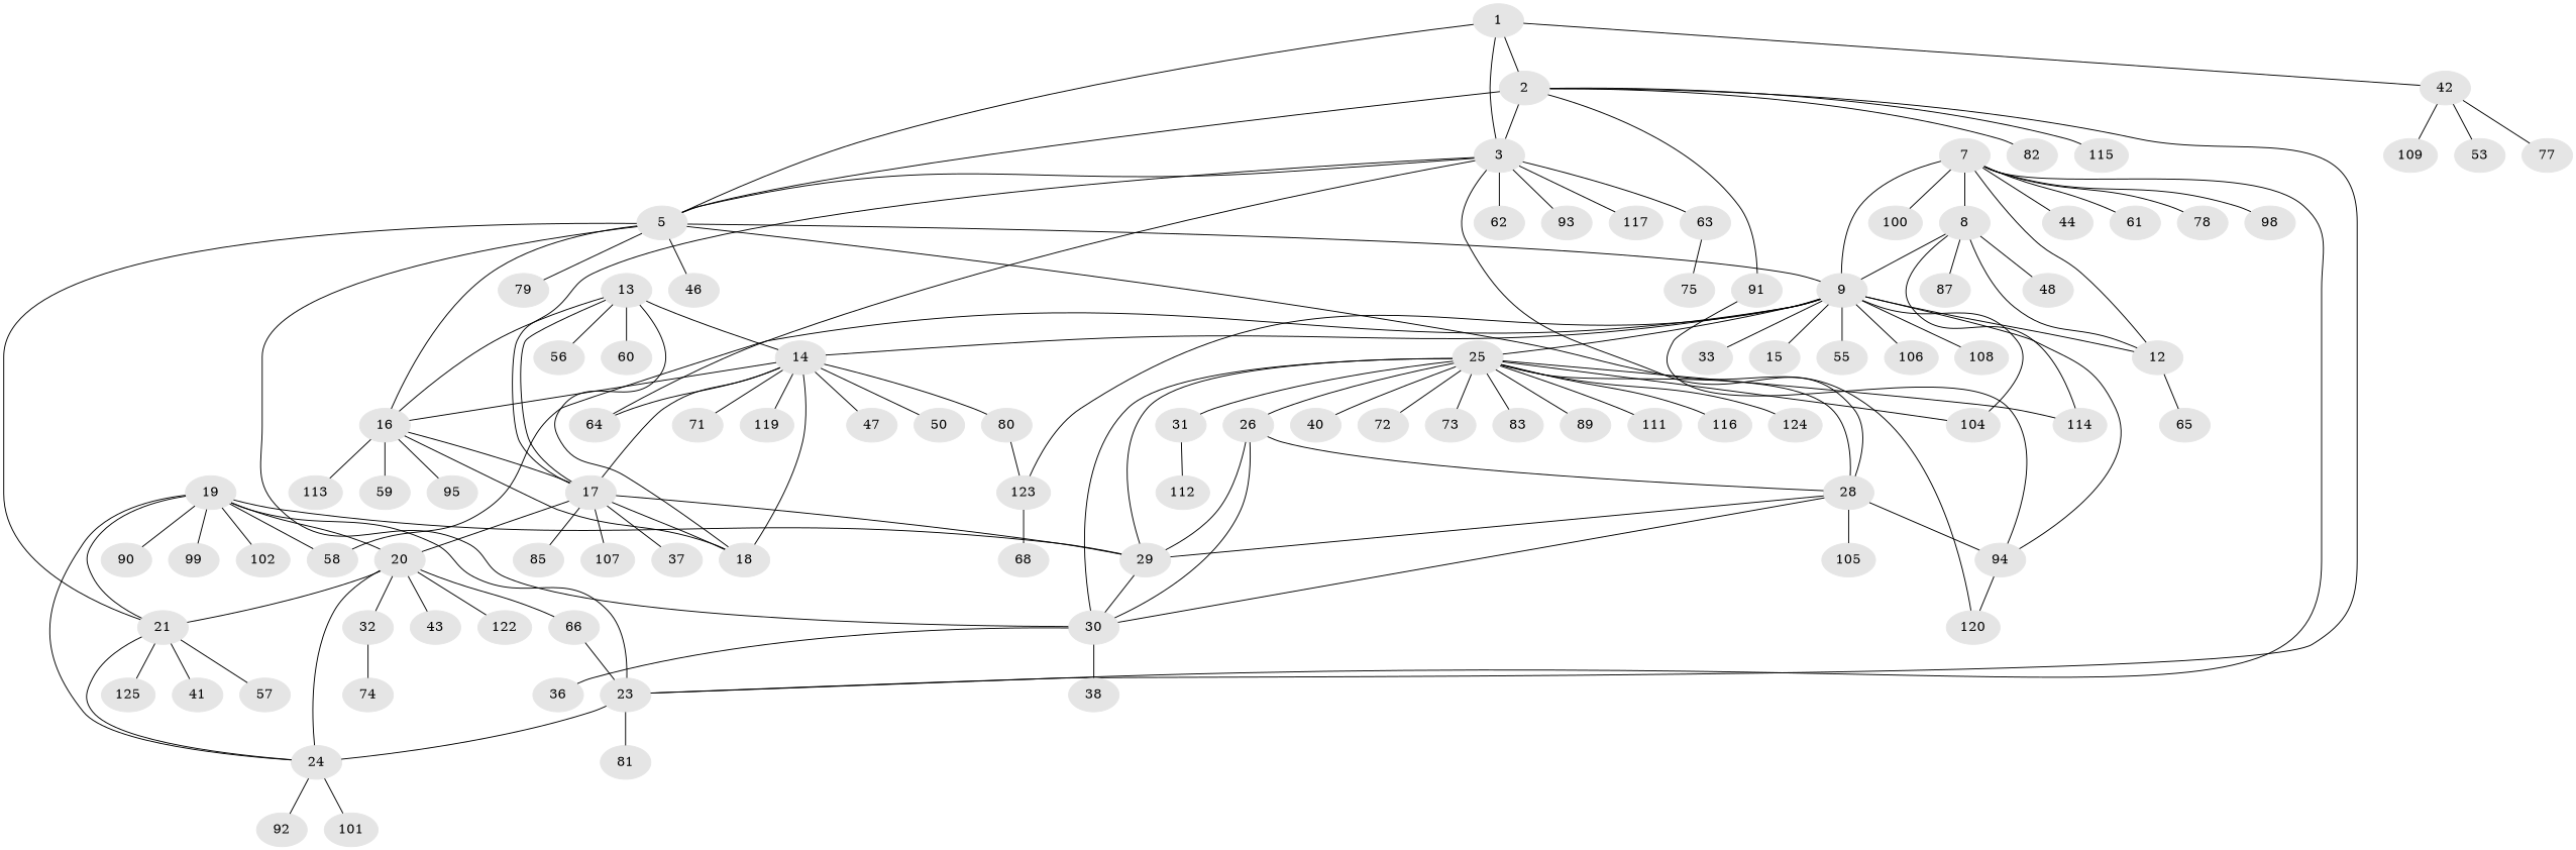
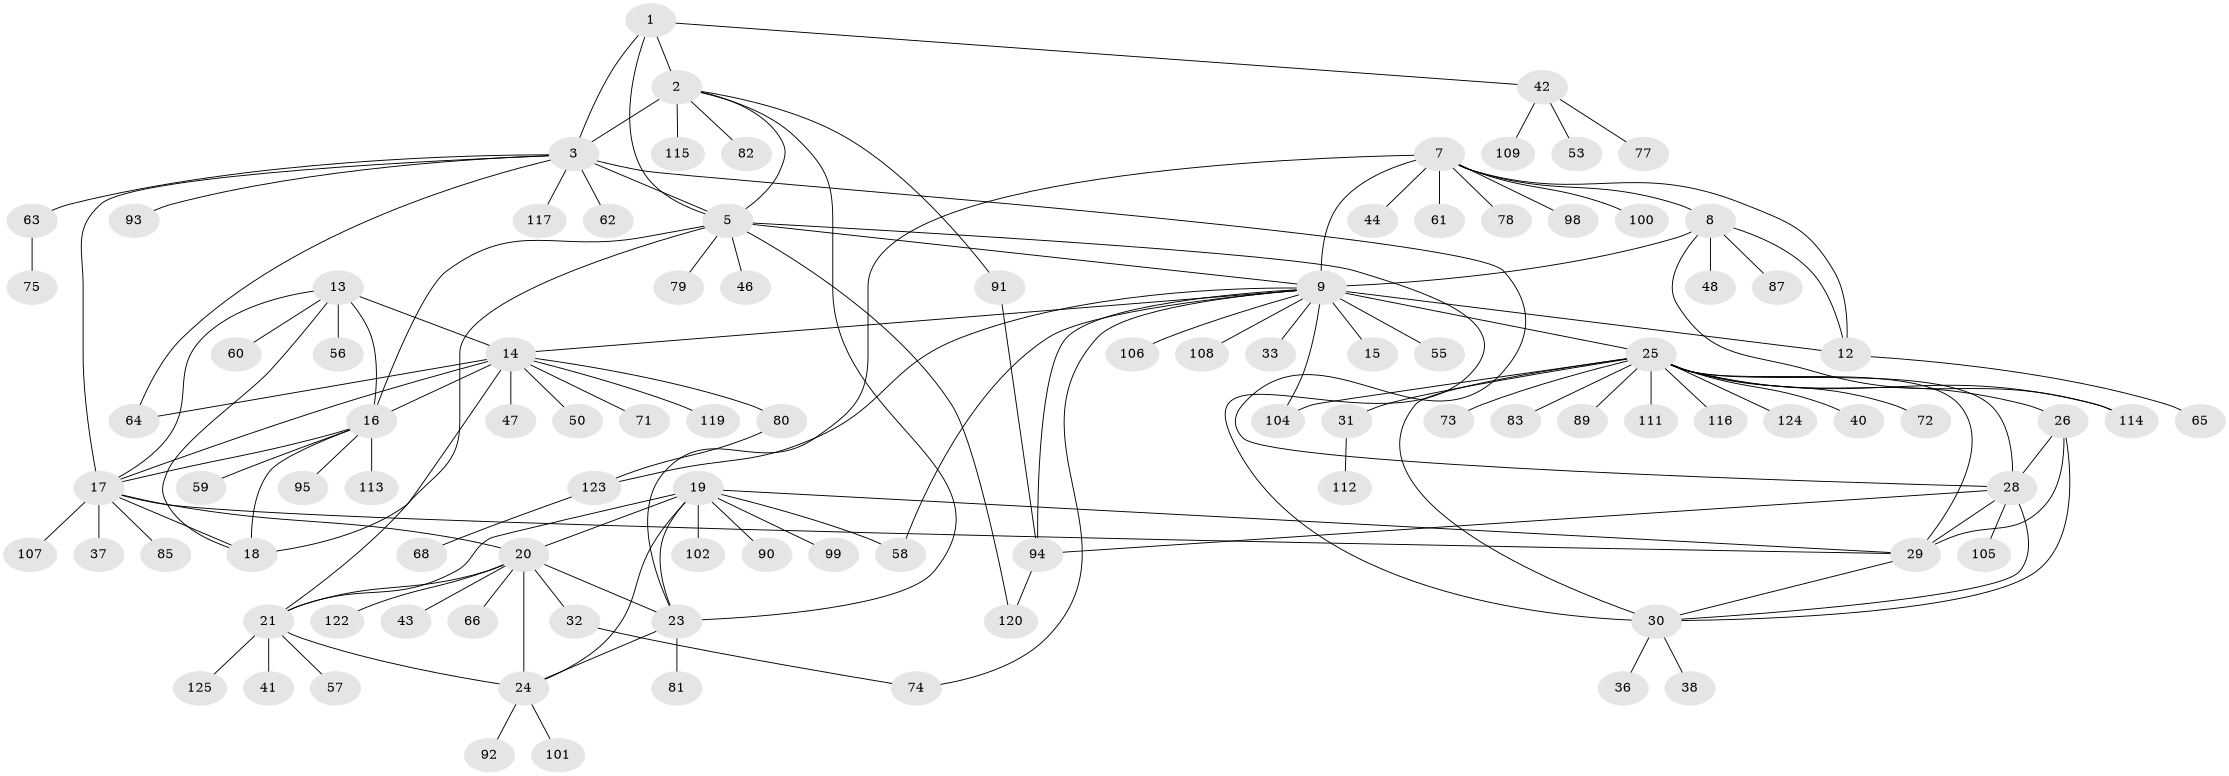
  graph {
    node [color=gray90 style=filled]
    1 [super="+84"]
    2 [super="+6"]
    3 [super="+4"]
    5 [super="+34"]
    42 [super="+88"]
    23 [super="+52"]
    82
    91
    115
    17 [super="+76"]
    28
    62
    63 [super="+103"]
    64
    93
    117
    46
    9 [super="+10"]
    16 [super="+96"]
    21 [super="+70"]
    30 [super="+35"]
    79
    120
    53
    77
    109
    24 [super="+67"]
    81
    94 [super="+97"]
    18
    20 [super="+22"]
    29 [super="+54"]
    37
    85
    107
    105
    75
    12 [super="+86"]
    14 [super="+15"]
    25 [super="+27"]
    33
    n42 [label=15]
    55
    58
    74
    104
    106
    108
    123
    59
    95
    113
    41 [super="+49"]
    57
    125
    36
    38
    7 [super="+11"]
    8 [super="+69"]
    44
    61
    78
    98
    100 [super="+118"]
    48 [super="+51"]
    87
    114
    65
    47
    50
    71 [super="+110"]
    80
    119
    26
    31
    40
    72
    73
    83
    89
    111
    116
    124
    68
    13 [super="+121"]
    56
    60
    32 [super="+39"]
    43
    66
    122
    19 [super="+127"]
    90 [super="+126"]
    99
    102
    92
    101
    112
    1 -- 2 [weight=2]
    1 -- 3 [weight=2]
    1 -- 5
    1 -- 42
    2 -- 3 [weight=4]
    2 -- 5 [weight=2]
    2 -- 23
    2 -- 82
    2 -- 91
    2 -- 115
    3 -- 5 [weight=2]
    3 -- 17
    3 -- 28
    3 -- 62
    3 -- 63
    3 -- 64
    3 -- 93
    3 -- 117
    5 -- 46
    5 -- 9
    5 -- 16
    5 -- 21
    5 -- 30
    5 -- 79
    5 -- 120
    42 -- 53
    42 -- 77
    42 -- 109
    23 -- 24
    23 -- 81
    91 -- 94
    17 -- 18
    17 -- 20
    17 -- 29
    17 -- 37
    17 -- 85
    17 -- 107
    28 -- 30
    28 -- 94
    28 -- 29
    28 -- 105
    63 -- 75
    9 -- 94
    9 -- 12 [weight=2]
    9 -- 14
    9 -- 25
    9 -- 33
    9 -- n42
    9 -- 55
    9 -- 58
+   9 -- 74
    9 -- 104
    9 -- 106
    9 -- 108
    9 -- 123
    16 -- 17
    16 -- 18
    16 -- 59
    16 -- 95
    16 -- 113
    21 -- 24
    21 -- 41
    21 -- 57
    21 -- 125
    30 -- 36
    30 -- 38
    24 -- 92
    24 -- 101
    94 -- 120
-   66 -- 23 [weight=2]
+   20 -- 23 [weight=2]
    20 -- 21 [weight=2]
    20 -- 24 [weight=2]
    20 -- 32
    20 -- 43
    20 -- 66
    20 -- 122
    29 -- 30
    12 -- 65
    14 -- 17 [weight=2]
    14 -- 64
    14 -- 16 [weight=2]
    14 -- 18 [weight=2]
    14 -- 47
    14 -- 50
    14 -- 71
    14 -- 80
    14 -- 119
    25 -- 28 [weight=2]
    25 -- 30 [weight=2]
    25 -- 29 [weight=2]
    25 -- 104
    25 -- 114
    25 -- 26 [weight=2]
    25 -- 31
    25 -- 40
    25 -- 72
    25 -- 73
    25 -- 83
    25 -- 89
    25 -- 111
    25 -- 116
    25 -- 124
    123 -- 68
    7 -- 23
    7 -- 9 [weight=4]
    7 -- 12 [weight=2]
    7 -- 8 [weight=2]
    7 -- 44
    7 -- 61
    7 -- 78
    7 -- 98
    7 -- 100
    8 -- 9 [weight=2]
    8 -- 12
    8 -- 48
    8 -- 87
    8 -- 114
    80 -- 123
    26 -- 28
    26 -- 30
    26 -- 29
    31 -- 112
    13 -- 17
    13 -- 16
    13 -- 18
    13 -- 14 [weight=2]
    13 -- 56
    13 -- 60
    32 -- 74
    19 -- 23
    19 -- 21
    19 -- 24
    19 -- 20 [weight=2]
    19 -- 29
    19 -- 58
    19 -- 90
    19 -- 99
    19 -- 102
  }
